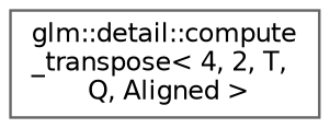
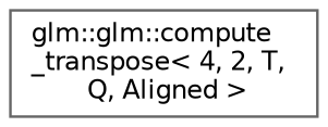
  digraph {
    rankdir=LR
-   n1 [color=grey40 fillcolor=white fontname=Helvetica fontsize=10 height=0.2 label="glm::detail::compute\l_transpose\< 4, 2, T,\l Q, Aligned \>" shape=box style=filled width=0.4]
+   n1 [color=grey40 fillcolor=white fontname=Helvetica fontsize=10 height=0.2 label="glm::glm::compute\l_transpose\< 4, 2, T,\l Q, Aligned \>" shape=box style=filled width=0.4]
  }
